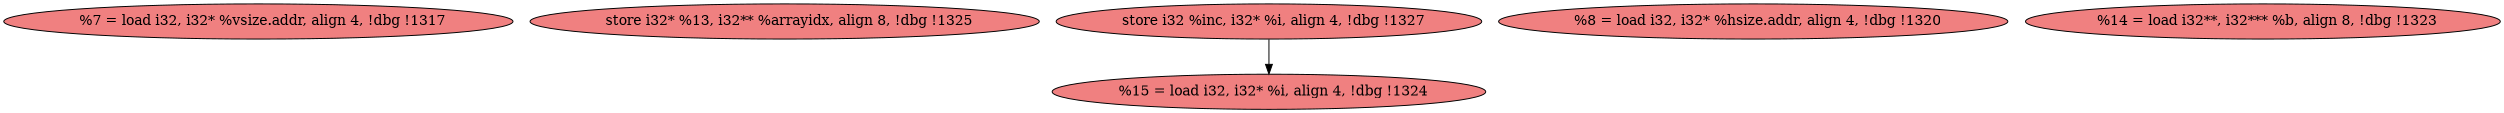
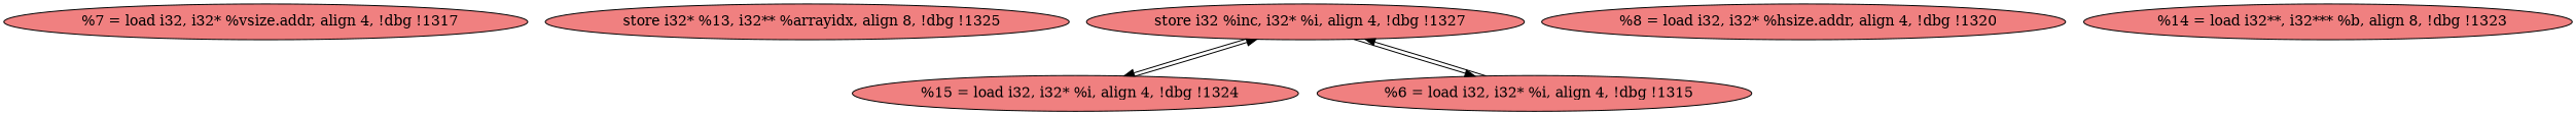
  digraph {
    node [fillcolor=lightcoral shape=ellipse style=filled]
    n1 [label="  %7 = load i32, i32* %vsize.addr, align 4, !dbg !1317"]
    n2 [label="  store i32* %13, i32** %arrayidx, align 8, !dbg !1325"]
    n3 [label="  store i32 %inc, i32* %i, align 4, !dbg !1327"]
    n4 [label="  %15 = load i32, i32* %i, align 4, !dbg !1324"]
+   n5 [label="  %6 = load i32, i32* %i, align 4, !dbg !1315"]
    n6 [label="  %8 = load i32, i32* %hsize.addr, align 4, !dbg !1320"]
    n7 [label="  %14 = load i32**, i32*** %b, align 8, !dbg !1323"]
    n3 -> n4
+   n3 -> n5
+   n4 -> n3
+   n5 -> n3
  }
